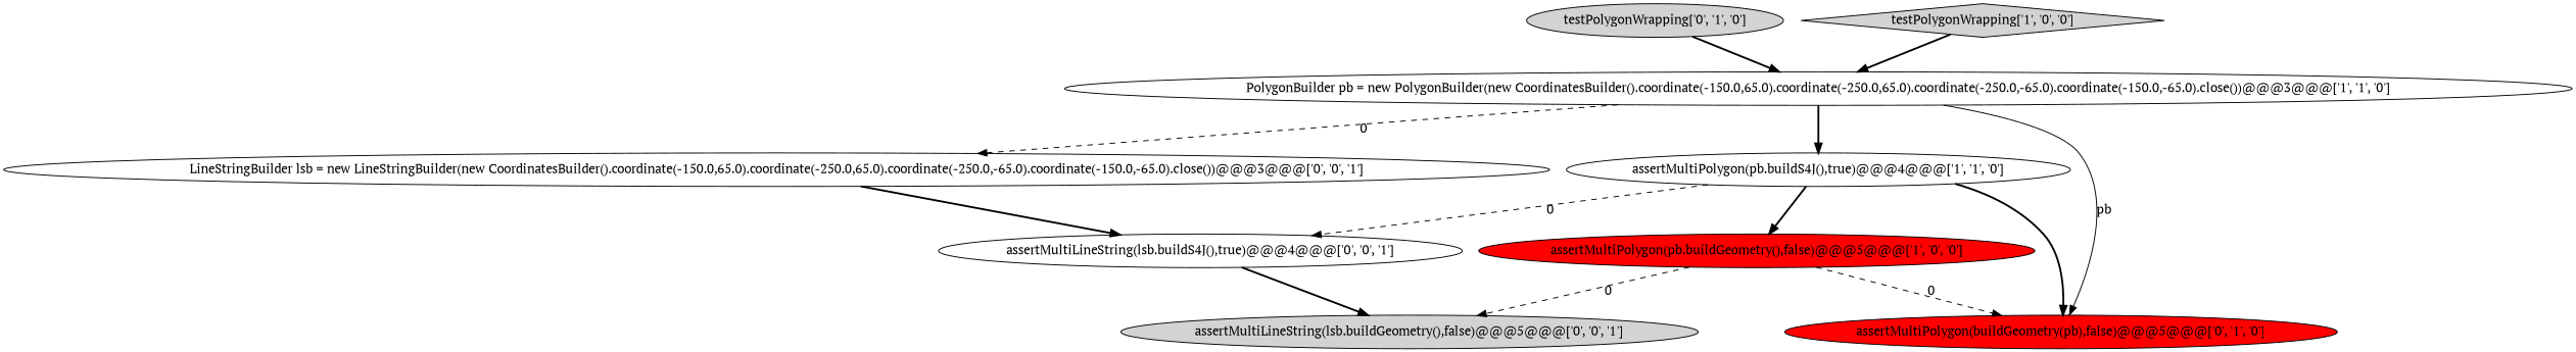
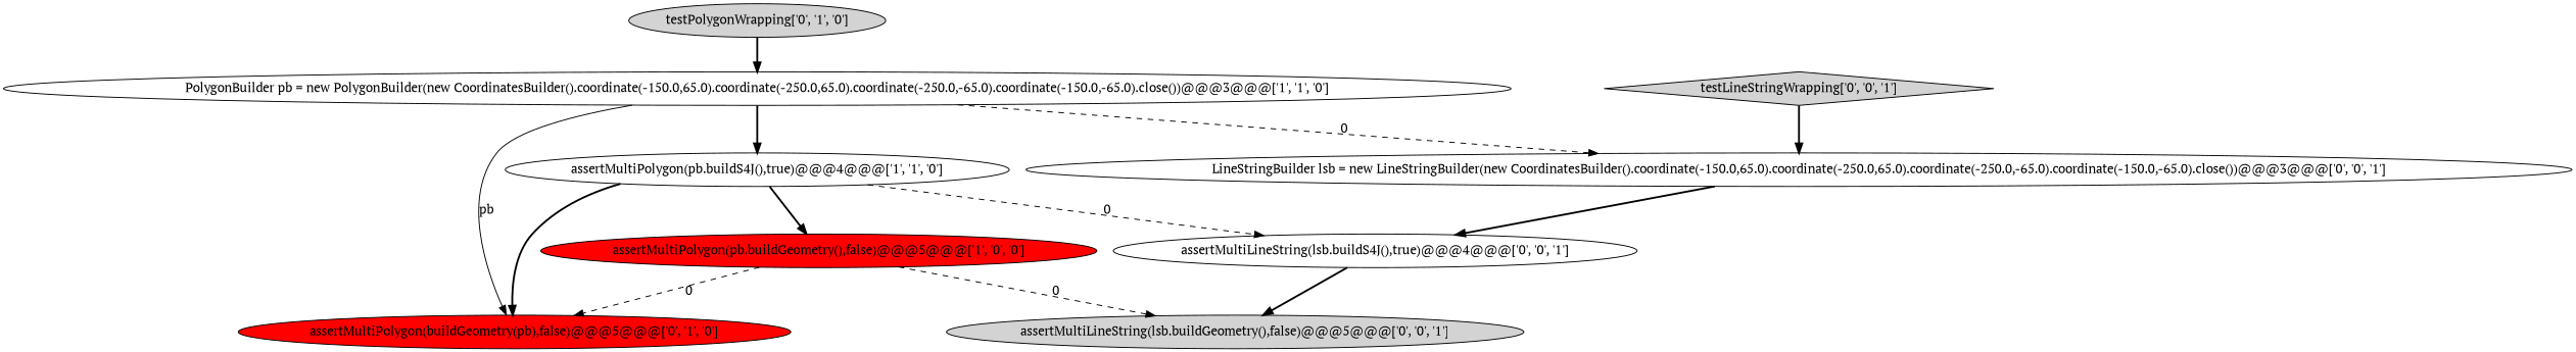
  digraph {
    fontname="PT Serif"
    node [fillcolor=white fontname="PT Serif" shape=ellipse style=filled]
    edge [fontname="PT Serif" style=bold]
    n1 [label="LineStringBuilder lsb = new LineStringBuilder(new CoordinatesBuilder().coordinate(-150.0,65.0).coordinate(-250.0,65.0).coordinate(-250.0,-65.0).coordinate(-150.0,-65.0).close())@@@3@@@['0', '0', '1']"]
    n2 [label="assertMultiLineString(lsb.buildS4J(),true)@@@4@@@['0', '0', '1']"]
    n3 [fillcolor=lightgray label="assertMultiLineString(lsb.buildGeometry(),false)@@@5@@@['0', '0', '1']"]
    n4 [label="PolygonBuilder pb = new PolygonBuilder(new CoordinatesBuilder().coordinate(-150.0,65.0).coordinate(-250.0,65.0).coordinate(-250.0,-65.0).coordinate(-150.0,-65.0).close())@@@3@@@['1', '1', '0']"]
    n5 [fillcolor=red label="assertMultiPolygon(buildGeometry(pb),false)@@@5@@@['0', '1', '0']"]
    n6 [label="assertMultiPolygon(pb.buildS4J(),true)@@@4@@@['1', '1', '0']"]
    n7 [fillcolor=red label="assertMultiPolygon(pb.buildGeometry(),false)@@@5@@@['1', '0', '0']"]
    n8 [fillcolor=lightgray label="testPolygonWrapping['0', '1', '0']"]
-   n10 [fillcolor=lightgray label="testPolygonWrapping['1', '0', '0']" shape=diamond]
+   n9 [fillcolor=lightgray label="testLineStringWrapping['0', '0', '1']" shape=diamond]
    n1 -> n2
    n2 -> n3
    n4 -> n1 [label=0 style=dashed]
    n4 -> n5 [label=pb style=solid]
    n4 -> n6
    n6 -> n2 [label=0 style=dashed]
    n6 -> n5
    n6 -> n7
    n7 -> n3 [label=0 style=dashed]
    n7 -> n5 [label=0 style=dashed]
    n8 -> n4
-   n10 -> n4
+   n9 -> n1
  }
